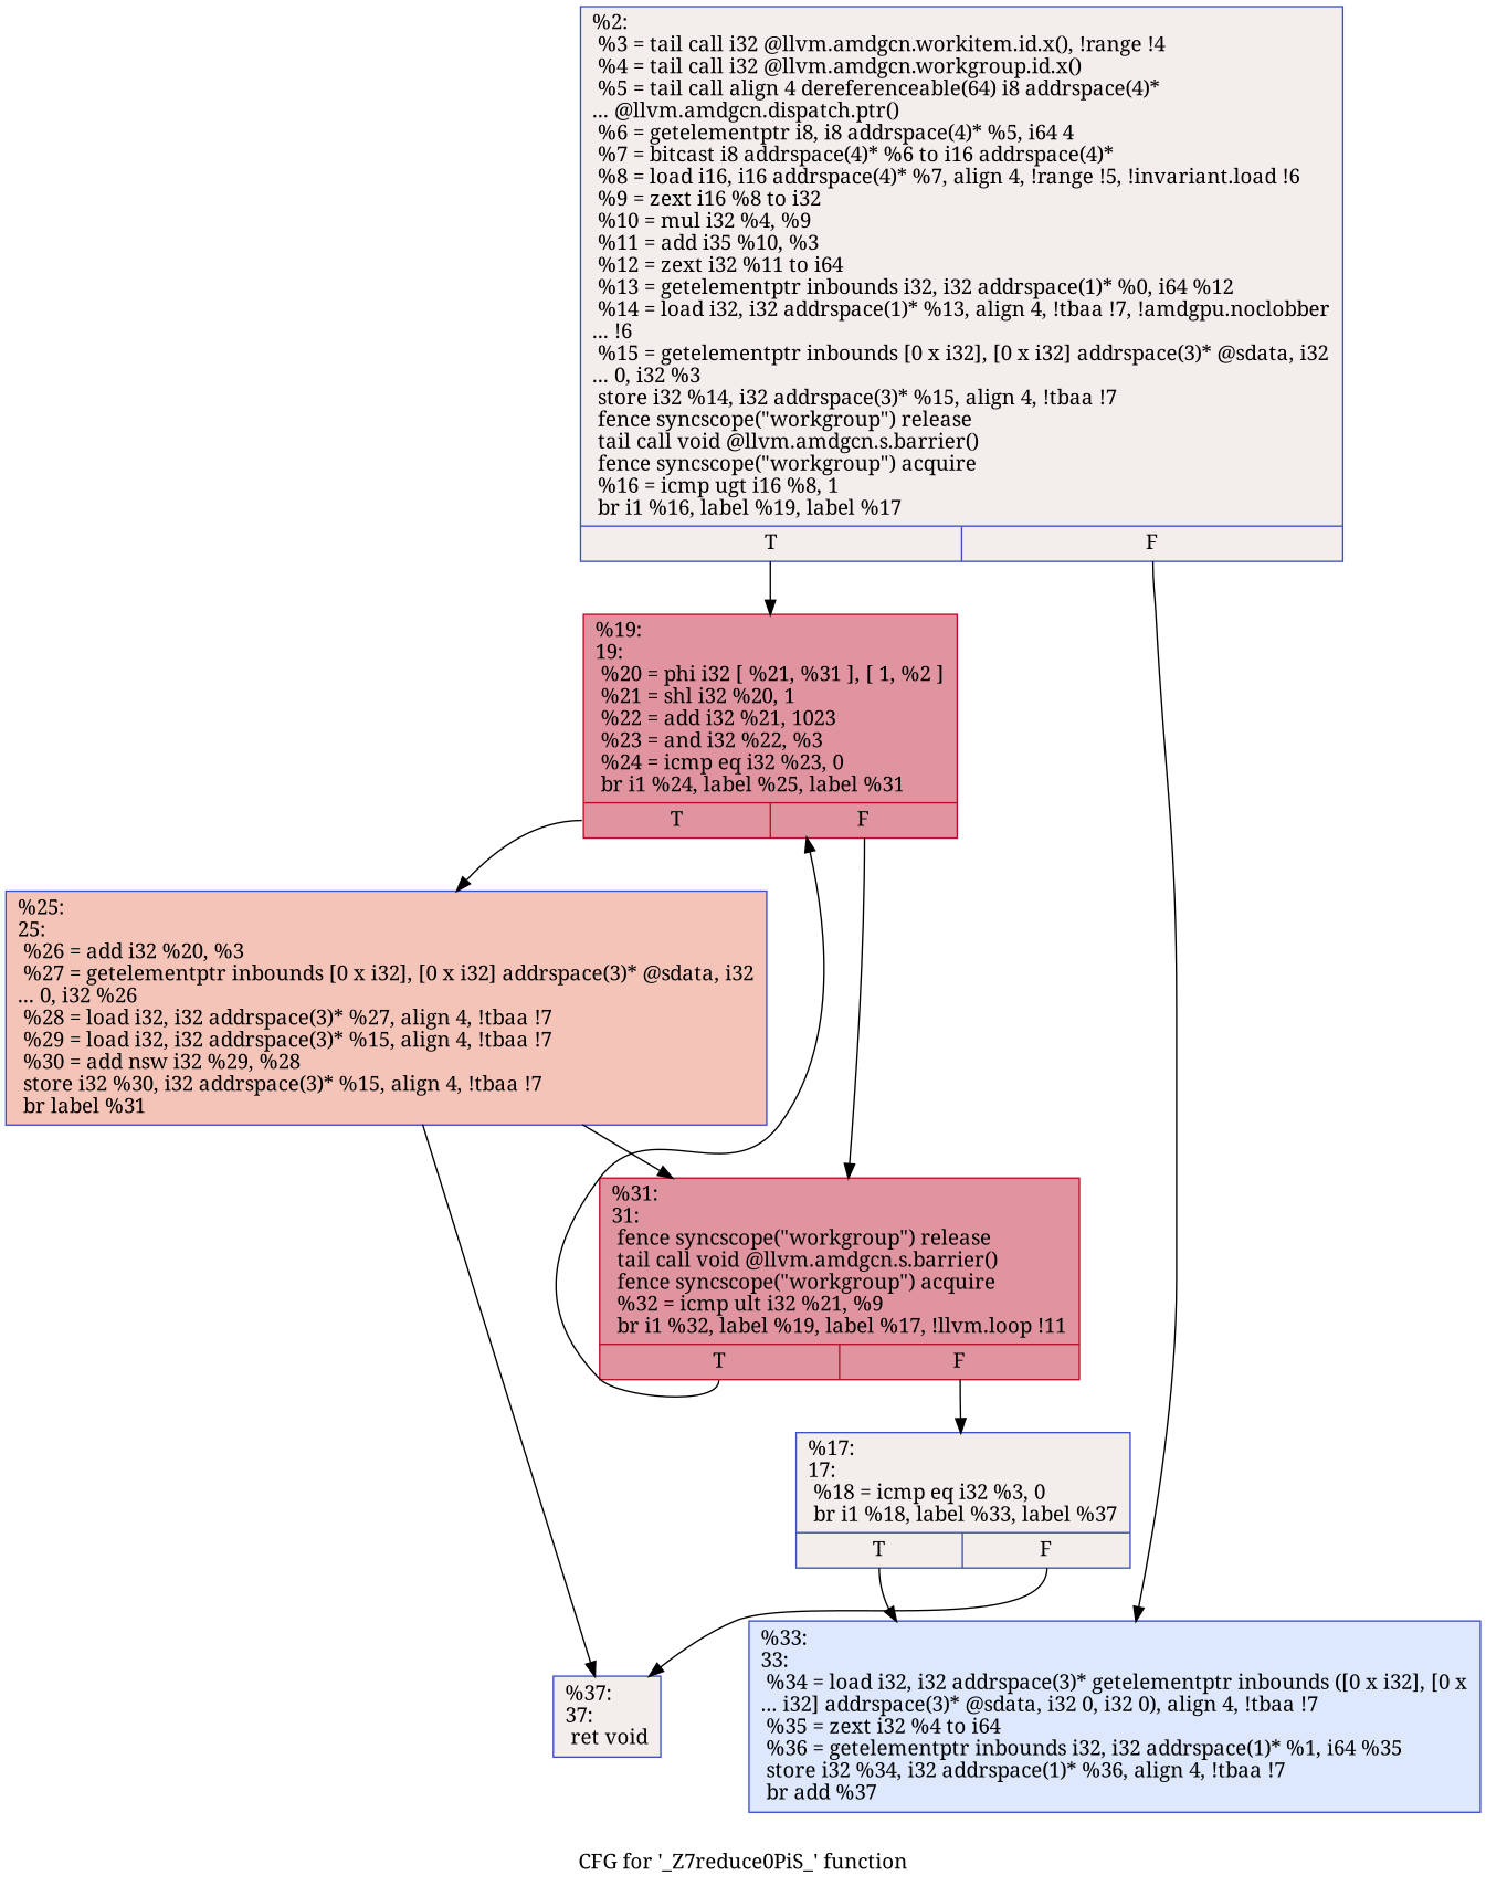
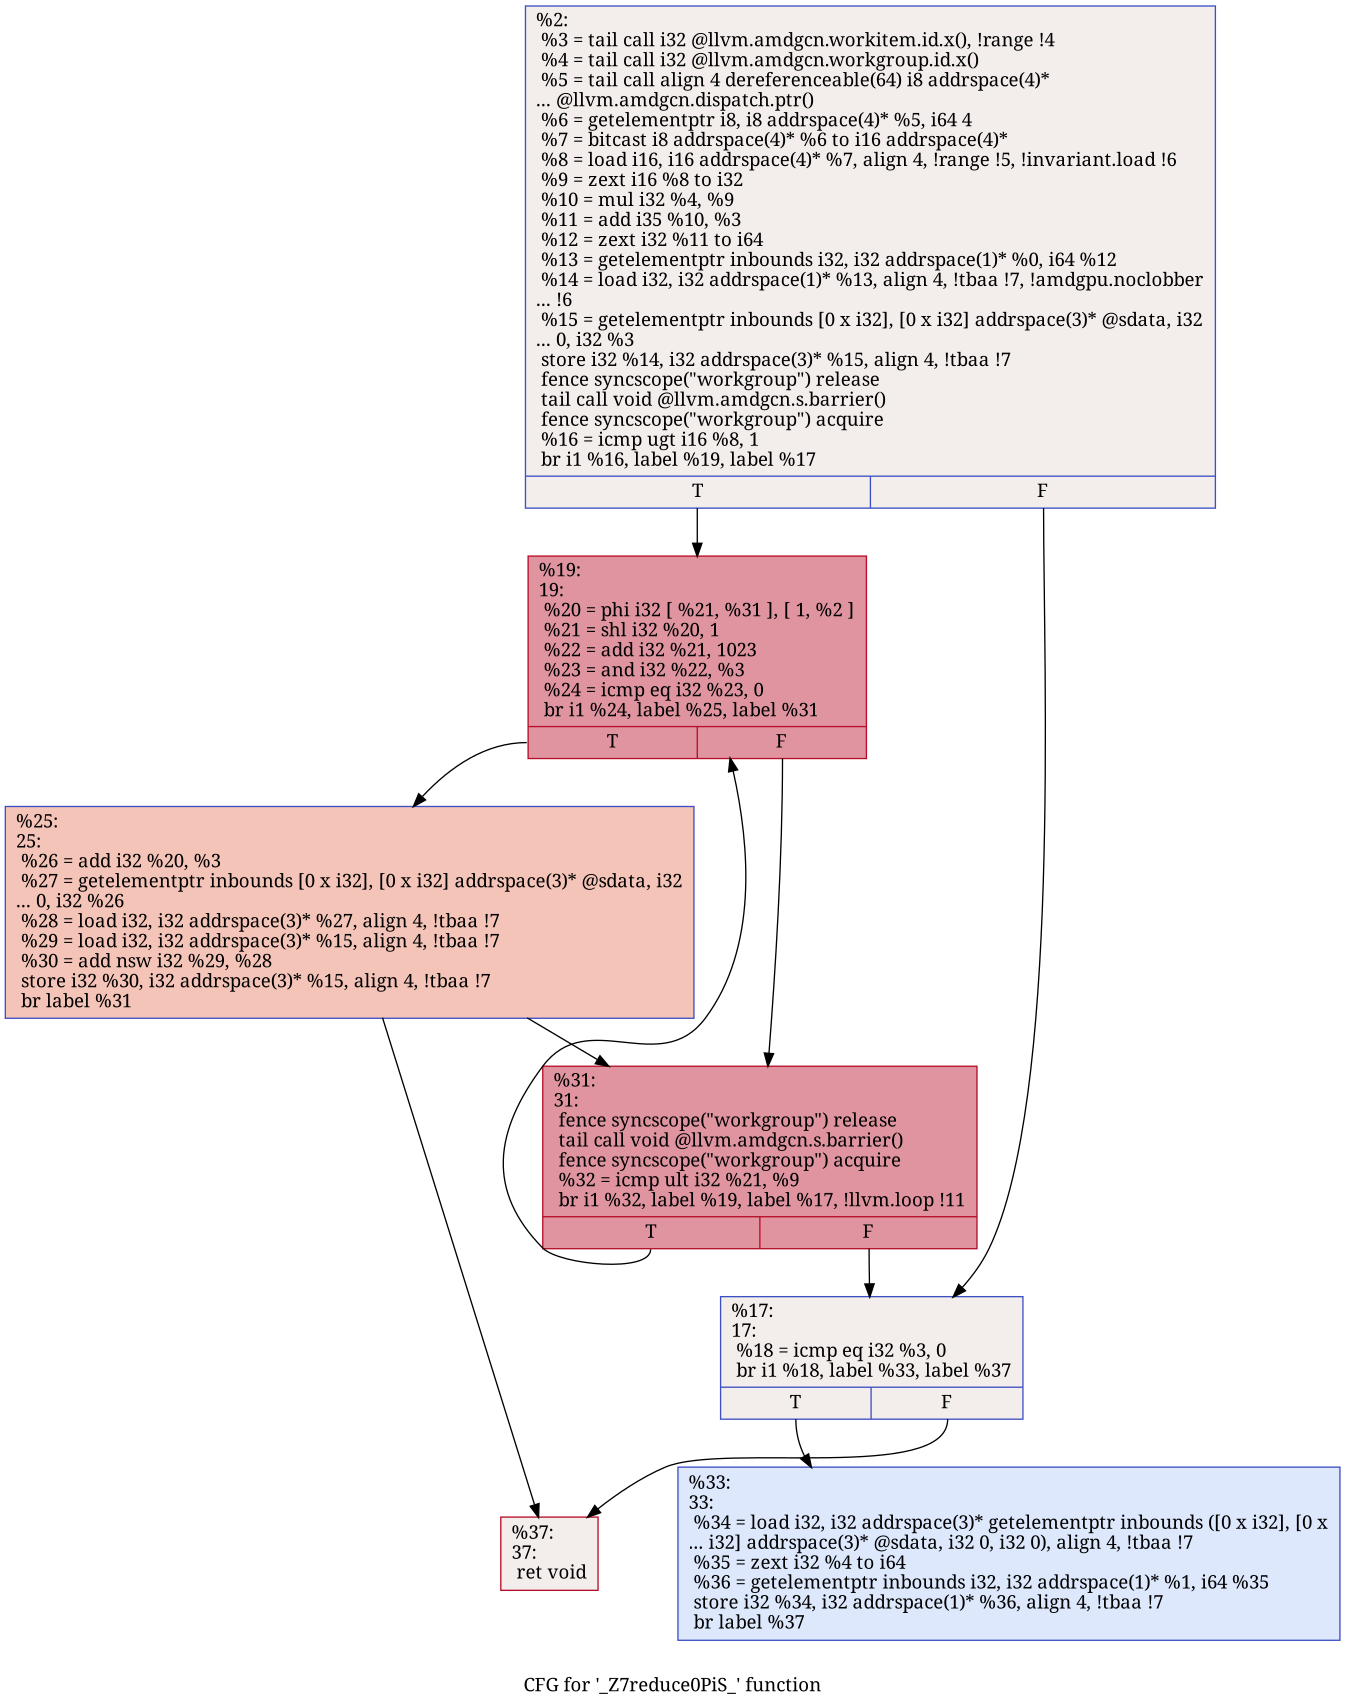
  digraph {
    fontname="Noto Serif"
    label="CFG for '_Z7reduce0PiS_' function"
    node [color="#3d50c3ff" fillcolor="#e3d9d370" fontname="Noto Serif" shape=record style=filled]
    edge [fontname="Noto Serif" tailport=s0]
    n1 [label="{%2:\l  %3 = tail call i32 @llvm.amdgcn.workitem.id.x(), !range !4\l  %4 = tail call i32 @llvm.amdgcn.workgroup.id.x()\l  %5 = tail call align 4 dereferenceable(64) i8 addrspace(4)*\l... @llvm.amdgcn.dispatch.ptr()\l  %6 = getelementptr i8, i8 addrspace(4)* %5, i64 4\l  %7 = bitcast i8 addrspace(4)* %6 to i16 addrspace(4)*\l  %8 = load i16, i16 addrspace(4)* %7, align 4, !range !5, !invariant.load !6\l  %9 = zext i16 %8 to i32\l  %10 = mul i32 %4, %9\l  %11 = add i35 %10, %3\l  %12 = zext i32 %11 to i64\l  %13 = getelementptr inbounds i32, i32 addrspace(1)* %0, i64 %12\l  %14 = load i32, i32 addrspace(1)* %13, align 4, !tbaa !7, !amdgpu.noclobber\l... !6\l  %15 = getelementptr inbounds [0 x i32], [0 x i32] addrspace(3)* @sdata, i32\l... 0, i32 %3\l  store i32 %14, i32 addrspace(3)* %15, align 4, !tbaa !7\l  fence syncscope(\"workgroup\") release\l  tail call void @llvm.amdgcn.s.barrier()\l  fence syncscope(\"workgroup\") acquire\l  %16 = icmp ugt i16 %8, 1\l  br i1 %16, label %19, label %17\l|{<s0>T|<s1>F}}"]
    n2 [color="#b70d28ff" fillcolor="#b70d2870" label="{%19:\l19:                                               \l  %20 = phi i32 [ %21, %31 ], [ 1, %2 ]\l  %21 = shl i32 %20, 1\l  %22 = add i32 %21, 1023\l  %23 = and i32 %22, %3\l  %24 = icmp eq i32 %23, 0\l  br i1 %24, label %25, label %31\l|{<s0>T|<s1>F}}"]
    n3 [label="{%17:\l17:                                               \l  %18 = icmp eq i32 %3, 0\l  br i1 %18, label %33, label %37\l|{<s0>T|<s1>F}}"]
    n4 [fillcolor="#e97a5f70" label="{%25:\l25:                                               \l  %26 = add i32 %20, %3\l  %27 = getelementptr inbounds [0 x i32], [0 x i32] addrspace(3)* @sdata, i32\l... 0, i32 %26\l  %28 = load i32, i32 addrspace(3)* %27, align 4, !tbaa !7\l  %29 = load i32, i32 addrspace(3)* %15, align 4, !tbaa !7\l  %30 = add nsw i32 %29, %28\l  store i32 %30, i32 addrspace(3)* %15, align 4, !tbaa !7\l  br label %31\l}"]
    n5 [color="#b70d28ff" fillcolor="#b70d2870" label="{%31:\l31:                                               \l  fence syncscope(\"workgroup\") release\l  tail call void @llvm.amdgcn.s.barrier()\l  fence syncscope(\"workgroup\") acquire\l  %32 = icmp ult i32 %21, %9\l  br i1 %32, label %19, label %17, !llvm.loop !11\l|{<s0>T|<s1>F}}"]
-   n6 [fillcolor="#b2ccfb70" label="{%33:\l33:                                               \l  %34 = load i32, i32 addrspace(3)* getelementptr inbounds ([0 x i32], [0 x\l... i32] addrspace(3)* @sdata, i32 0, i32 0), align 4, !tbaa !7\l  %35 = zext i32 %4 to i64\l  %36 = getelementptr inbounds i32, i32 addrspace(1)* %1, i64 %35\l  store i32 %34, i32 addrspace(1)* %36, align 4, !tbaa !7\l  br add %37\l}"]
-   n7 [label="{%37:\l37:                                               \l  ret void\l}"]
+   n6 [fillcolor="#b2ccfb70" label="{%33:\l33:                                               \l  %34 = load i32, i32 addrspace(3)* getelementptr inbounds ([0 x i32], [0 x\l... i32] addrspace(3)* @sdata, i32 0, i32 0), align 4, !tbaa !7\l  %35 = zext i32 %4 to i64\l  %36 = getelementptr inbounds i32, i32 addrspace(1)* %1, i64 %35\l  store i32 %34, i32 addrspace(1)* %36, align 4, !tbaa !7\l  br label %37\l}"]
+   n7 [color="#b70d28ff" label="{%37:\l37:                                               \l  ret void\l}"]
    n1 -> n2
-   n1 -> n6 [tailport=s1]
+   n1 -> n3 [tailport=s1]
    n2 -> n4
    n2 -> n5 [tailport=s1]
    n3 -> n6
    n3 -> n7 [tailport=s1]
    n4 -> n5
    n4 -> n7
    n5 -> n2
    n5 -> n3 [tailport=s1]
  }
